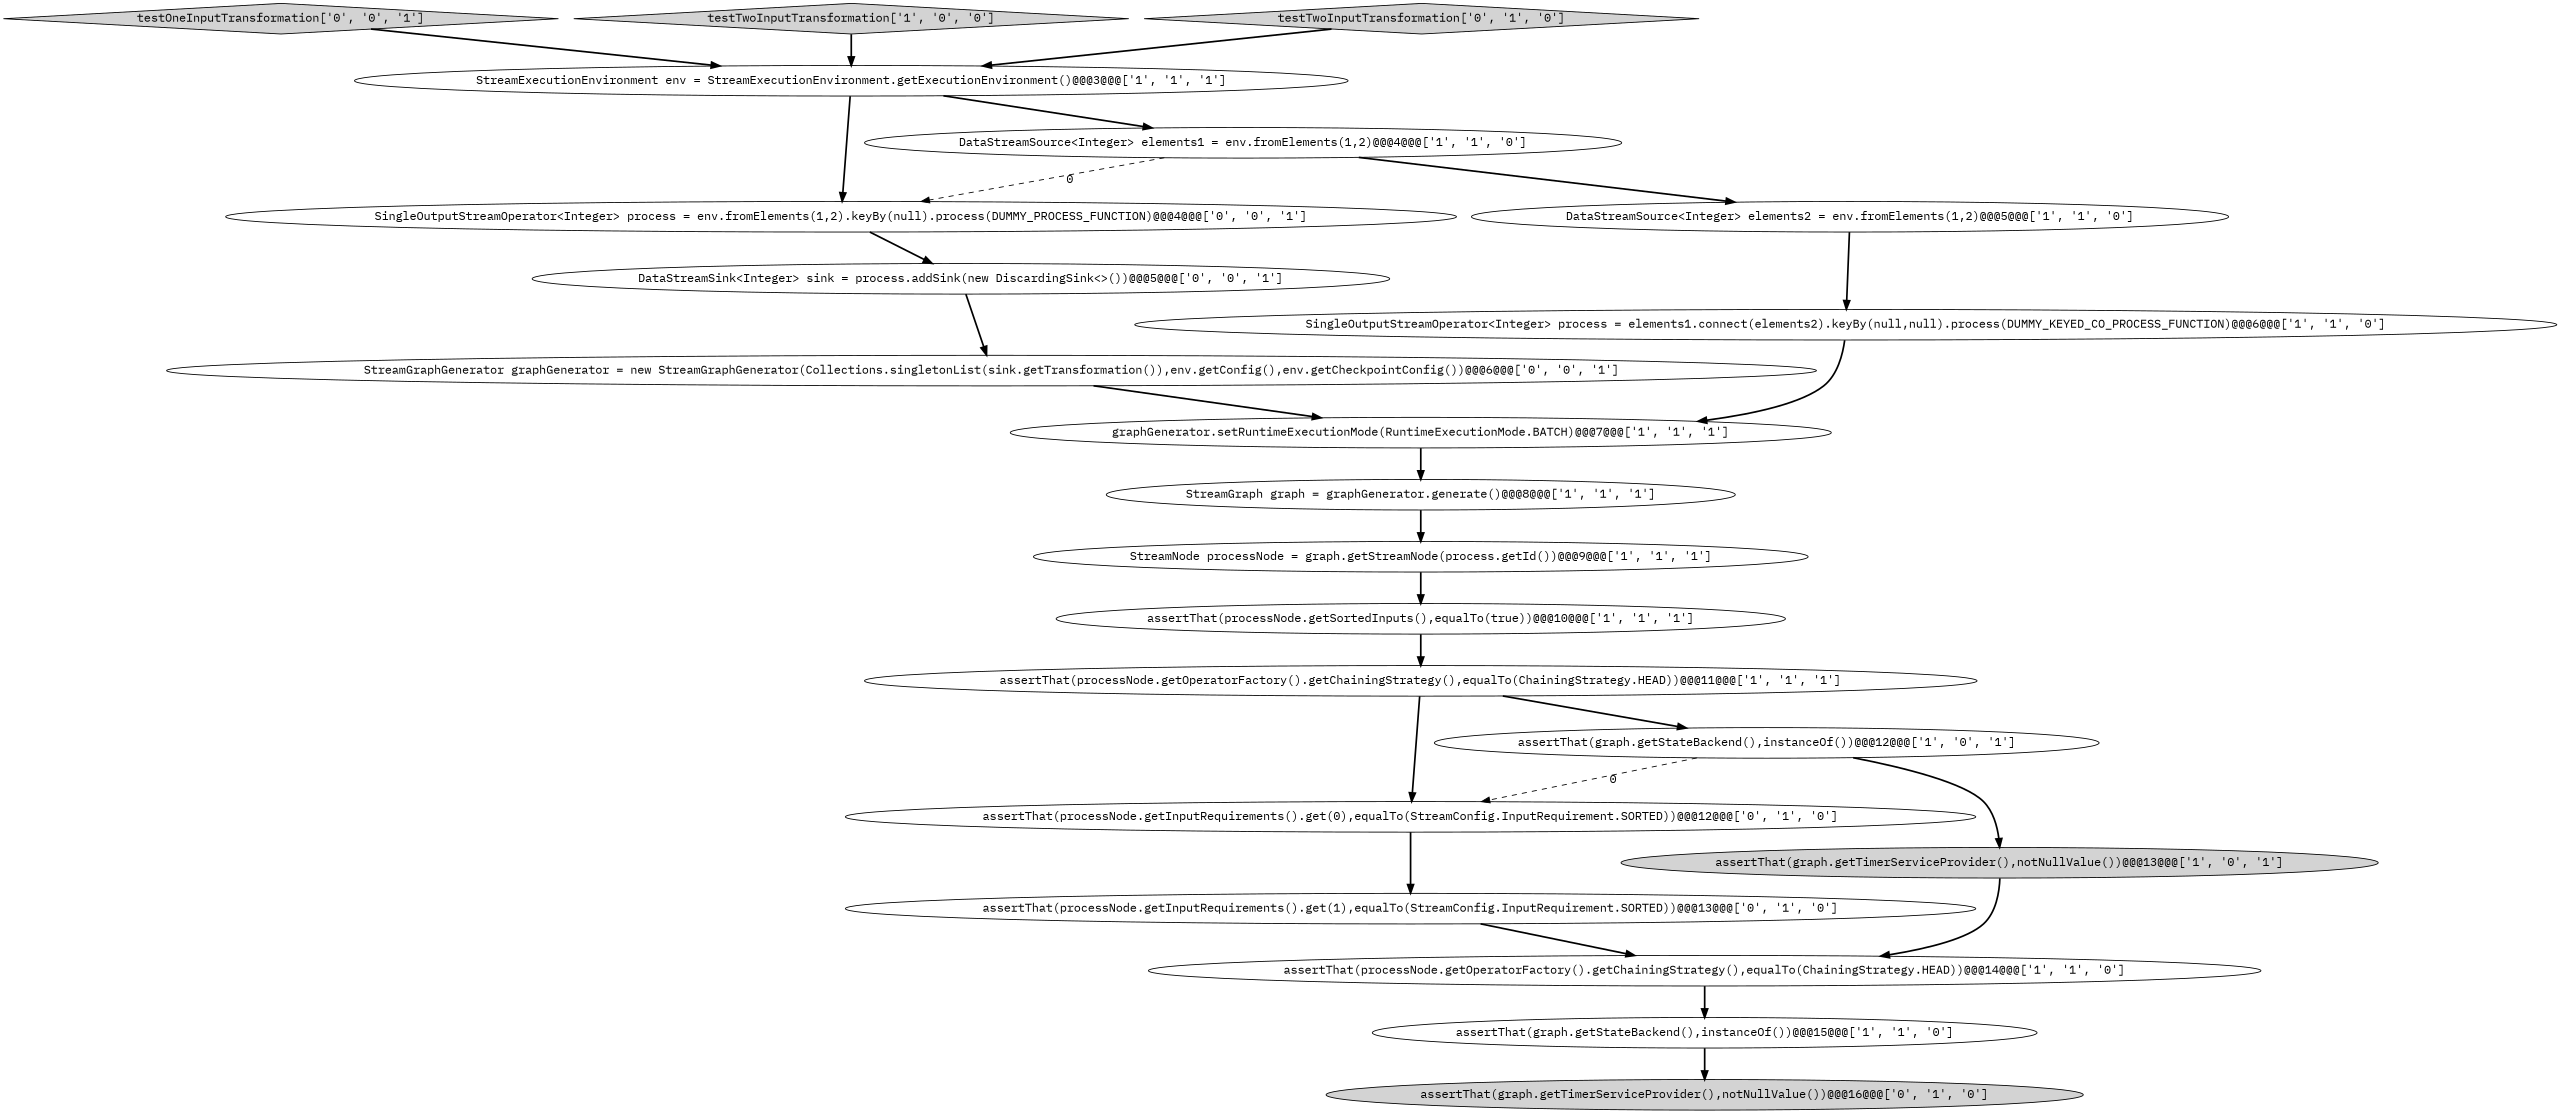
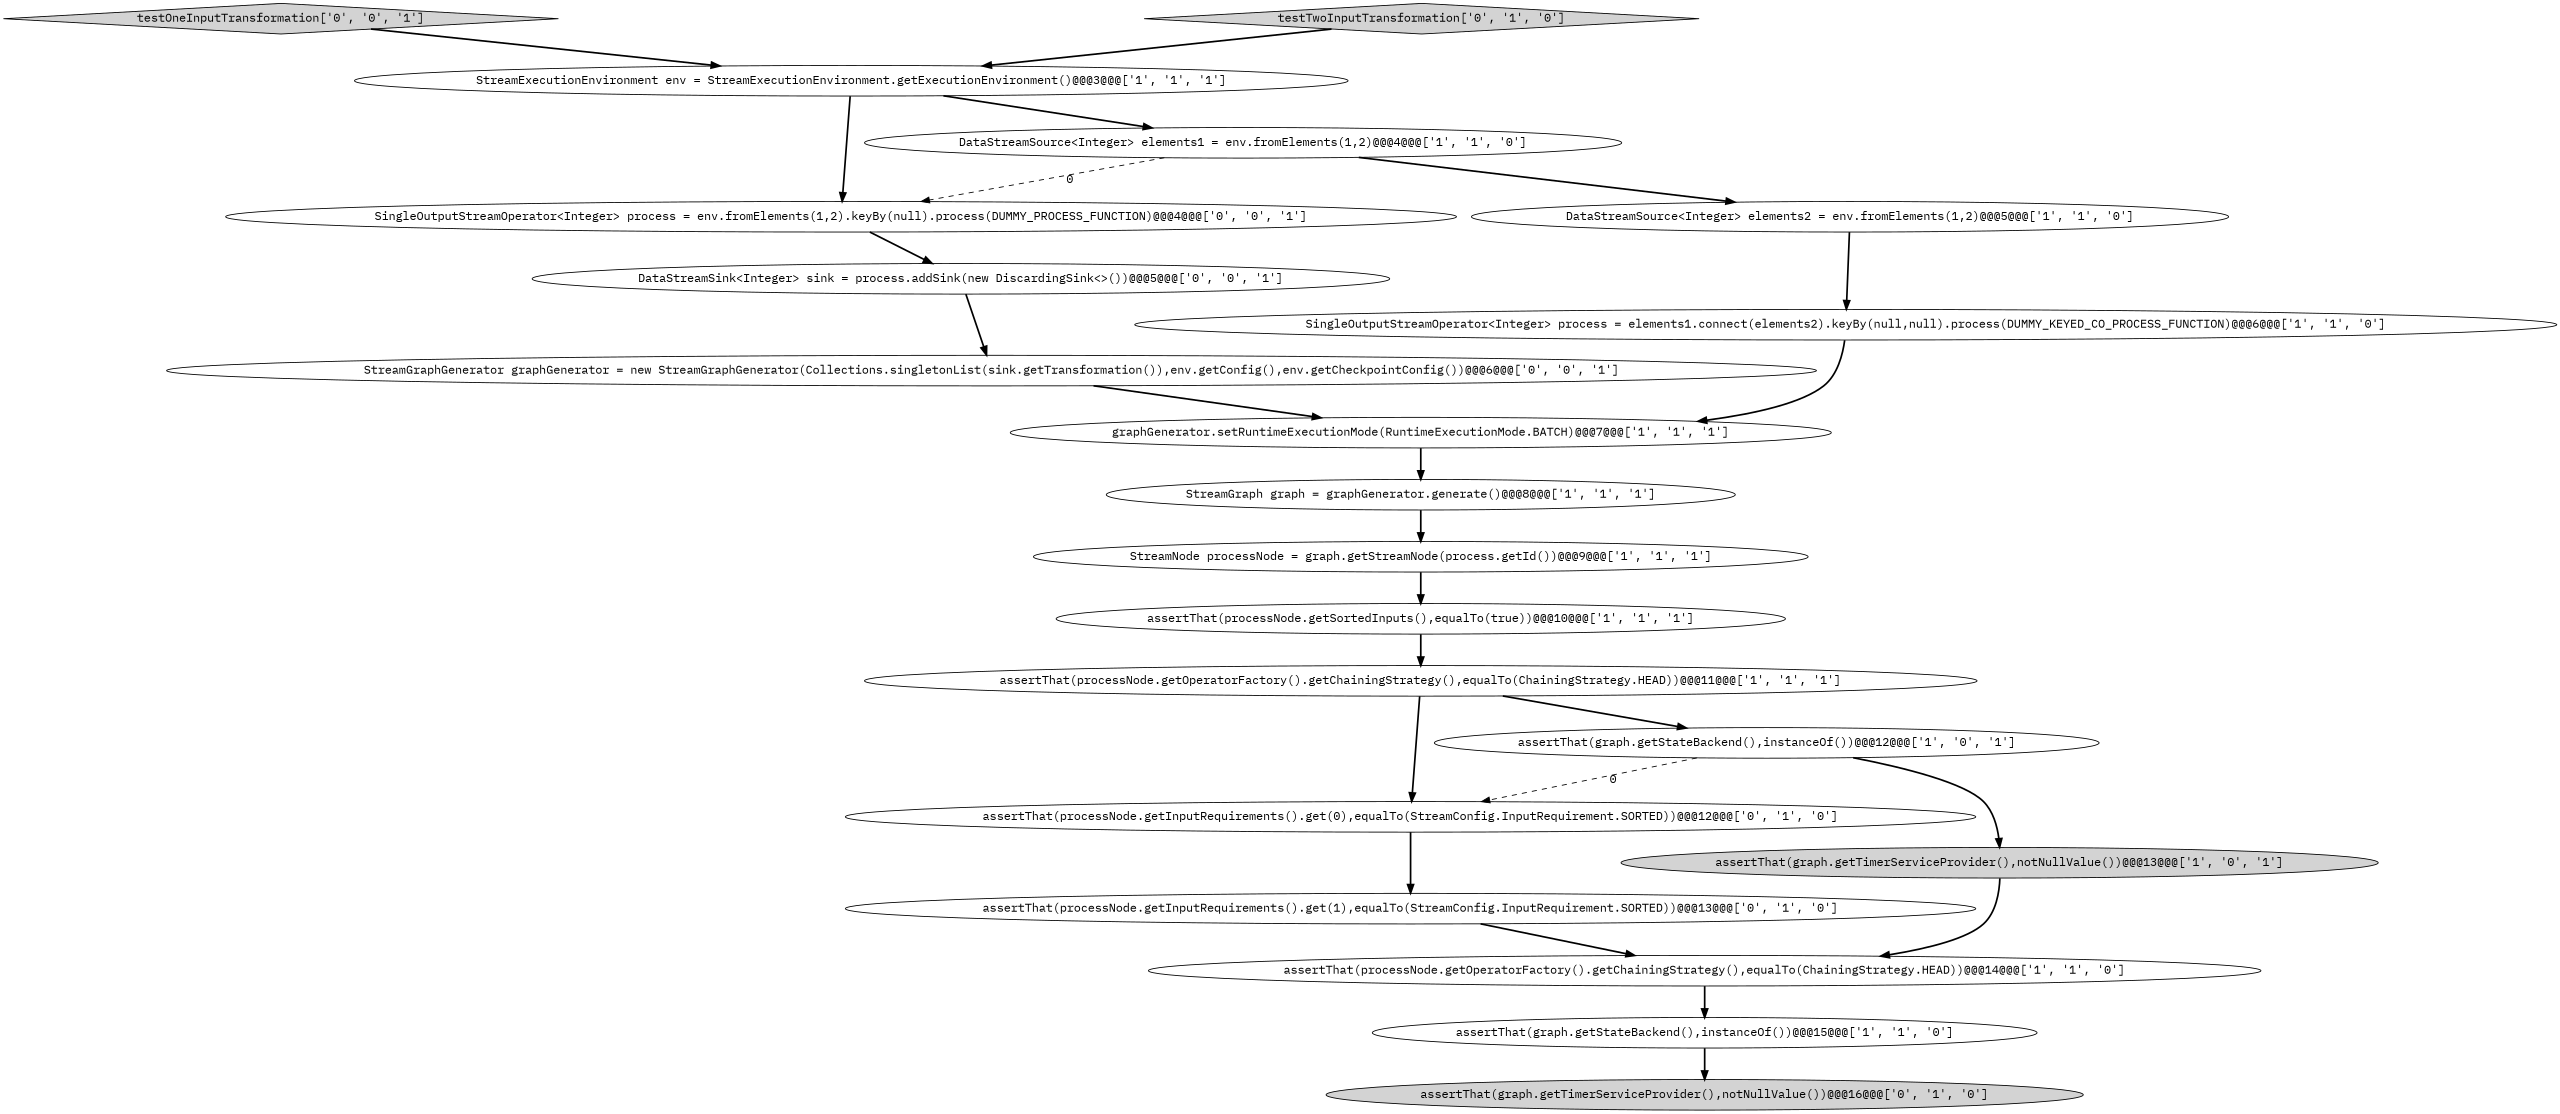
  digraph {
    fontname="IBM Plex Mono"
    node [fillcolor=white shape=ellipse style=filled fontname="IBM Plex Mono"]
    edge [style=bold fontname="IBM Plex Mono"]
    n1 [label="StreamGraph graph = graphGenerator.generate()@@@8@@@['1', '1', '1']"]
    n2 [label="StreamNode processNode = graph.getStreamNode(process.getId())@@@9@@@['1', '1', '1']"]
    n3 [label="graphGenerator.setRuntimeExecutionMode(RuntimeExecutionMode.BATCH)@@@7@@@['1', '1', '1']"]
    n4 [label="assertThat(processNode.getSortedInputs(),equalTo(true))@@@10@@@['1', '1', '1']"]
    n5 [label="assertThat(processNode.getOperatorFactory().getChainingStrategy(),equalTo(ChainingStrategy.HEAD))@@@11@@@['1', '1', '1']"]
    n6 [label="StreamGraphGenerator graphGenerator = new StreamGraphGenerator(Collections.singletonList(sink.getTransformation()),env.getConfig(),env.getCheckpointConfig())@@@6@@@['0', '0', '1']"]
    n7 [fillcolor=lightgray label="assertThat(graph.getTimerServiceProvider(),notNullValue())@@@16@@@['0', '1', '0']"]
    n8 [label="SingleOutputStreamOperator<Integer> process = env.fromElements(1,2).keyBy(null).process(DUMMY_PROCESS_FUNCTION)@@@4@@@['0', '0', '1']"]
    n9 [label="DataStreamSink<Integer> sink = process.addSink(new DiscardingSink<>())@@@5@@@['0', '0', '1']"]
    n10 [fillcolor=lightgray label="assertThat(graph.getTimerServiceProvider(),notNullValue())@@@13@@@['1', '0', '1']"]
    n11 [label="assertThat(processNode.getOperatorFactory().getChainingStrategy(),equalTo(ChainingStrategy.HEAD))@@@14@@@['1', '1', '0']"]
    n12 [label="DataStreamSource<Integer> elements1 = env.fromElements(1,2)@@@4@@@['1', '1', '0']"]
    n13 [label="DataStreamSource<Integer> elements2 = env.fromElements(1,2)@@@5@@@['1', '1', '0']"]
    n14 [label="SingleOutputStreamOperator<Integer> process = elements1.connect(elements2).keyBy(null,null).process(DUMMY_KEYED_CO_PROCESS_FUNCTION)@@@6@@@['1', '1', '0']"]
    n15 [label="assertThat(processNode.getInputRequirements().get(0),equalTo(StreamConfig.InputRequirement.SORTED))@@@12@@@['0', '1', '0']"]
    n16 [label="assertThat(processNode.getInputRequirements().get(1),equalTo(StreamConfig.InputRequirement.SORTED))@@@13@@@['0', '1', '0']"]
    n17 [fillcolor=lightgray label="testOneInputTransformation['0', '0', '1']" shape=diamond]
    n18 [label="StreamExecutionEnvironment env = StreamExecutionEnvironment.getExecutionEnvironment()@@@3@@@['1', '1', '1']"]
-   n19 [fillcolor=lightgray label="testTwoInputTransformation['1', '0', '0']" shape=diamond]
    n20 [fillcolor=lightgray label="testTwoInputTransformation['0', '1', '0']" shape=diamond]
    n21 [label="assertThat(graph.getStateBackend(),instanceOf())@@@15@@@['1', '1', '0']"]
    n22 [label="assertThat(graph.getStateBackend(),instanceOf())@@@12@@@['1', '0', '1']"]
    n1 -> n2
    n2 -> n4
    n3 -> n1
    n4 -> n5
    n5 -> n15
    n5 -> n22
    n6 -> n3
    n8 -> n9
    n9 -> n6
    n10 -> n11
    n11 -> n21
    n12 -> n8 [label=0 style=dashed]
    n12 -> n13
    n13 -> n14
    n14 -> n3
    n15 -> n16
    n16 -> n11
    n17 -> n18
    n18 -> n8
    n18 -> n12
-   n19 -> n18
    n20 -> n18
    n21 -> n7
    n22 -> n10
    n22 -> n15 [label=0 style=dashed]
  }
